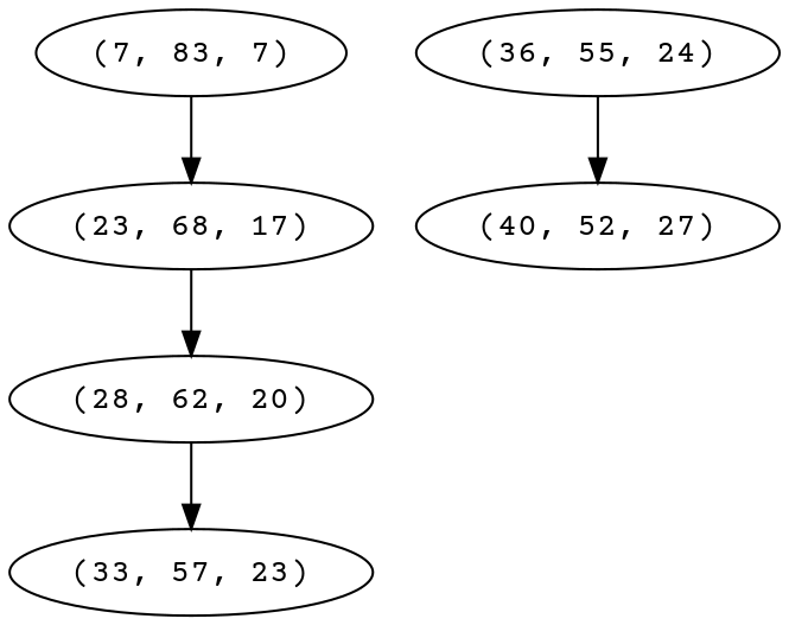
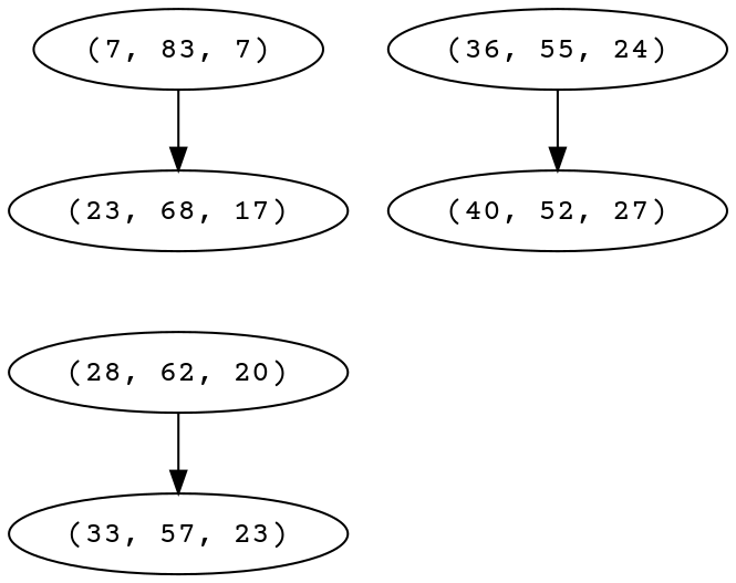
  digraph {
    fontname="Courier Prime"
    node [fontname="Courier Prime"]
    edge [fontname="Courier Prime"]
    n1 [label="(7, 83, 7)"]
    "(23, 68, 17)"
    "(28, 62, 20)"
    "(33, 57, 23)"
    "(36, 55, 24)"
    "(40, 52, 27)"
    n1 -> "(23, 68, 17)"
-   "(23, 68, 17)" -> "(28, 62, 20)"
    "(28, 62, 20)" -> "(33, 57, 23)"
    "(36, 55, 24)" -> "(40, 52, 27)"
  }
